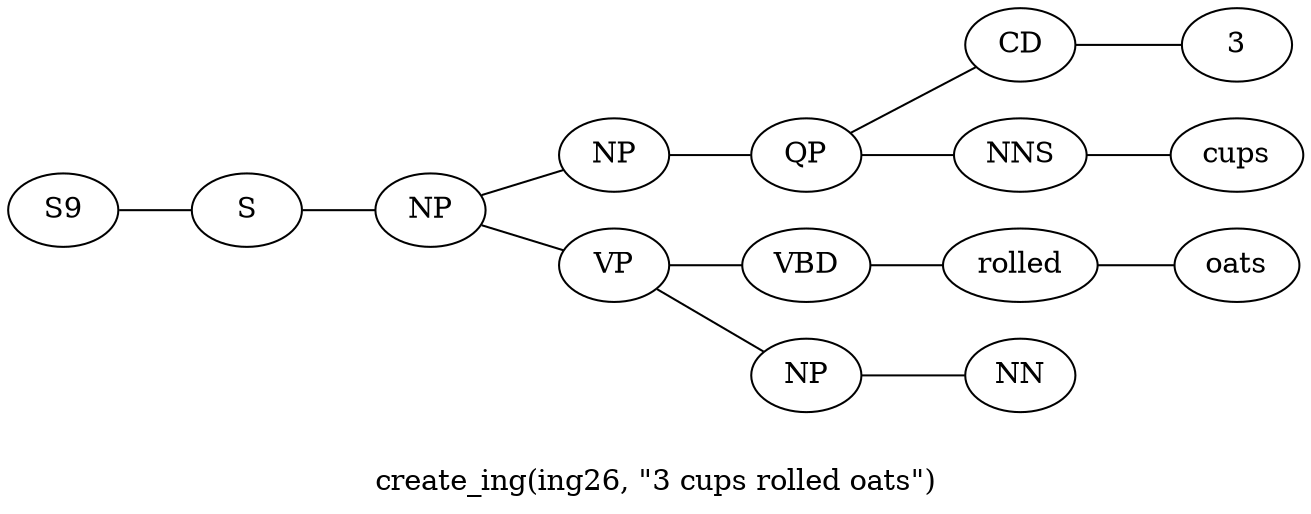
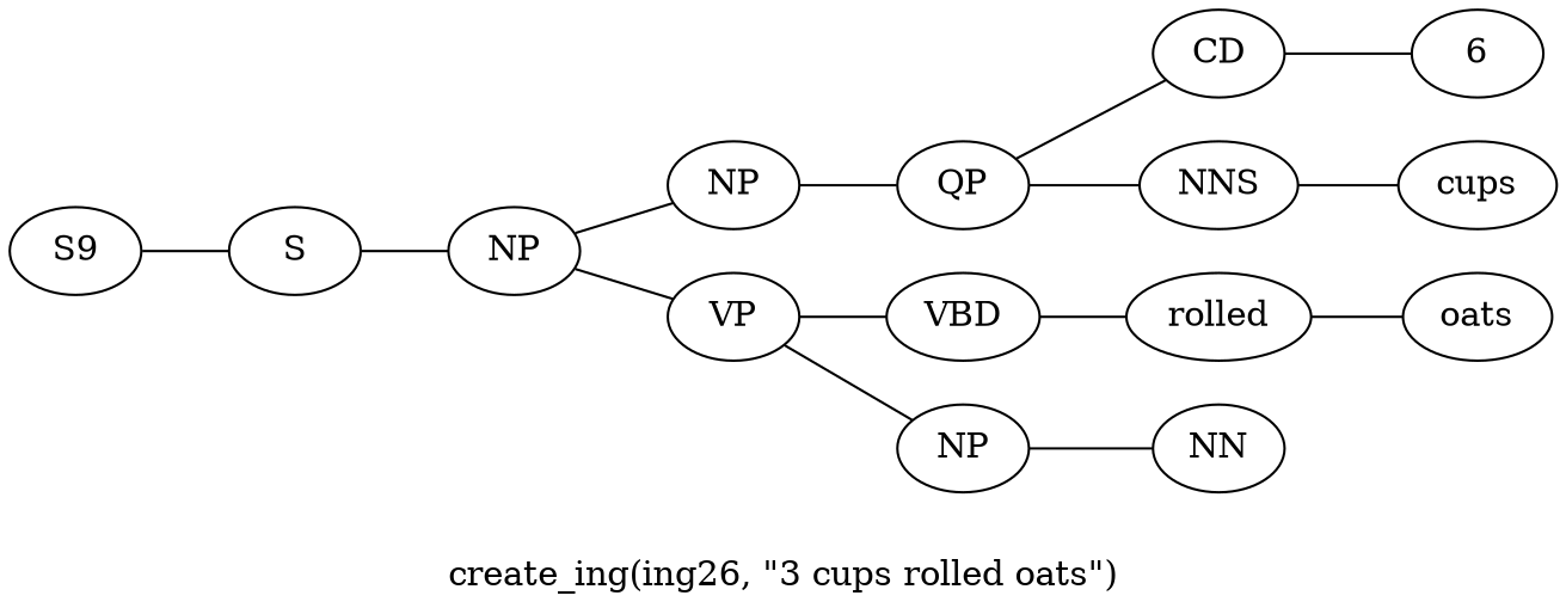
  graph {
    label="create_ing(ing26, \"3 cups rolled oats\")"
    rankdir=LR
    n1 [label=S9]
    n2 [label=S]
    n3 [label=NP]
    n4 [label=NP]
    n5 [label=VP]
    n6 [label=QP]
    n7 [label=VBD]
    n8 [label=NP]
    n9 [label=CD]
    n10 [label=NNS]
-   n11 [label=3]
+   n11 [label=6]
    n12 [label=cups]
    n13 [label=rolled]
    n14 [label=NN]
    n15 [label=oats]
    n1 -- n2
    n2 -- n3
    n3 -- n4
    n3 -- n5
    n4 -- n6
    n5 -- n7
    n5 -- n8
    n6 -- n9
    n6 -- n10
    n7 -- n13
    n8 -- n14
    n9 -- n11
    n10 -- n12
    n13 -- n15
  }
